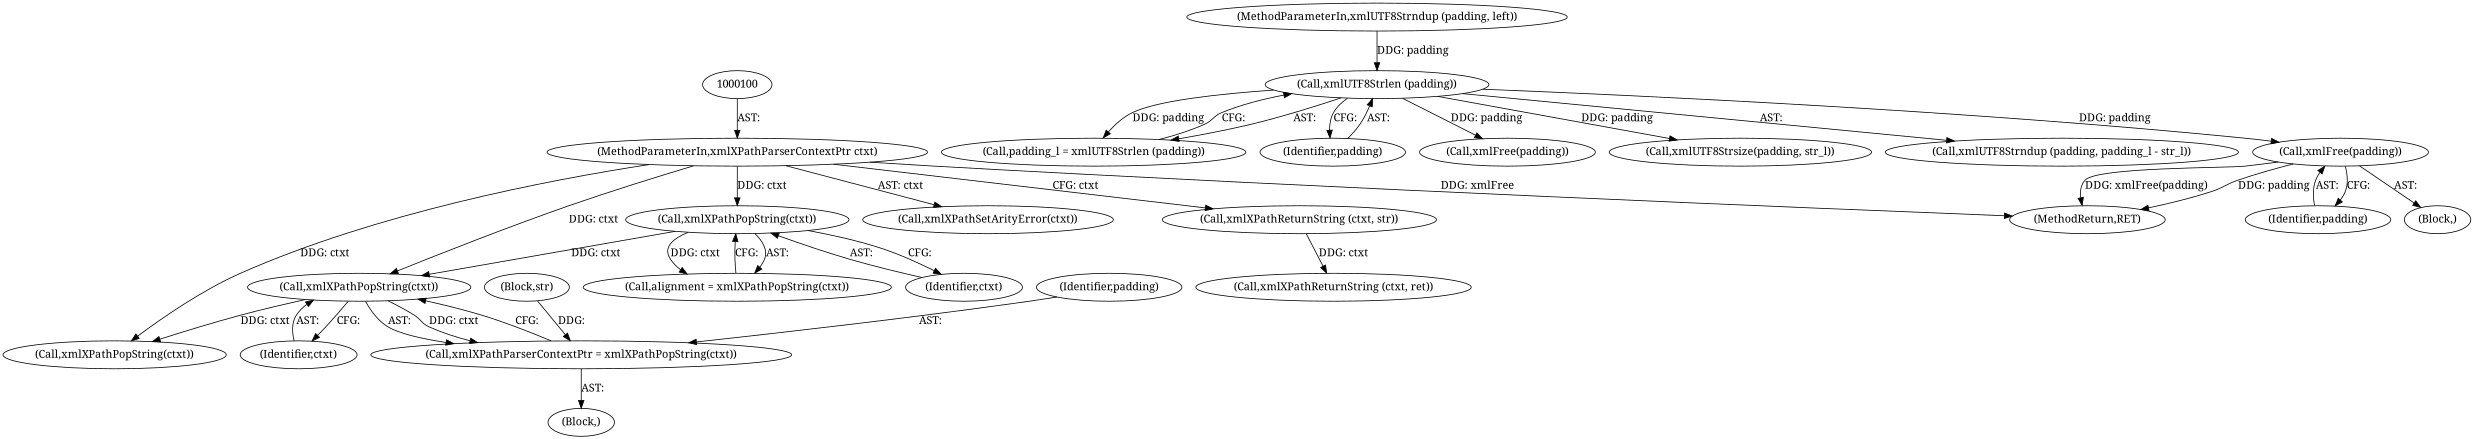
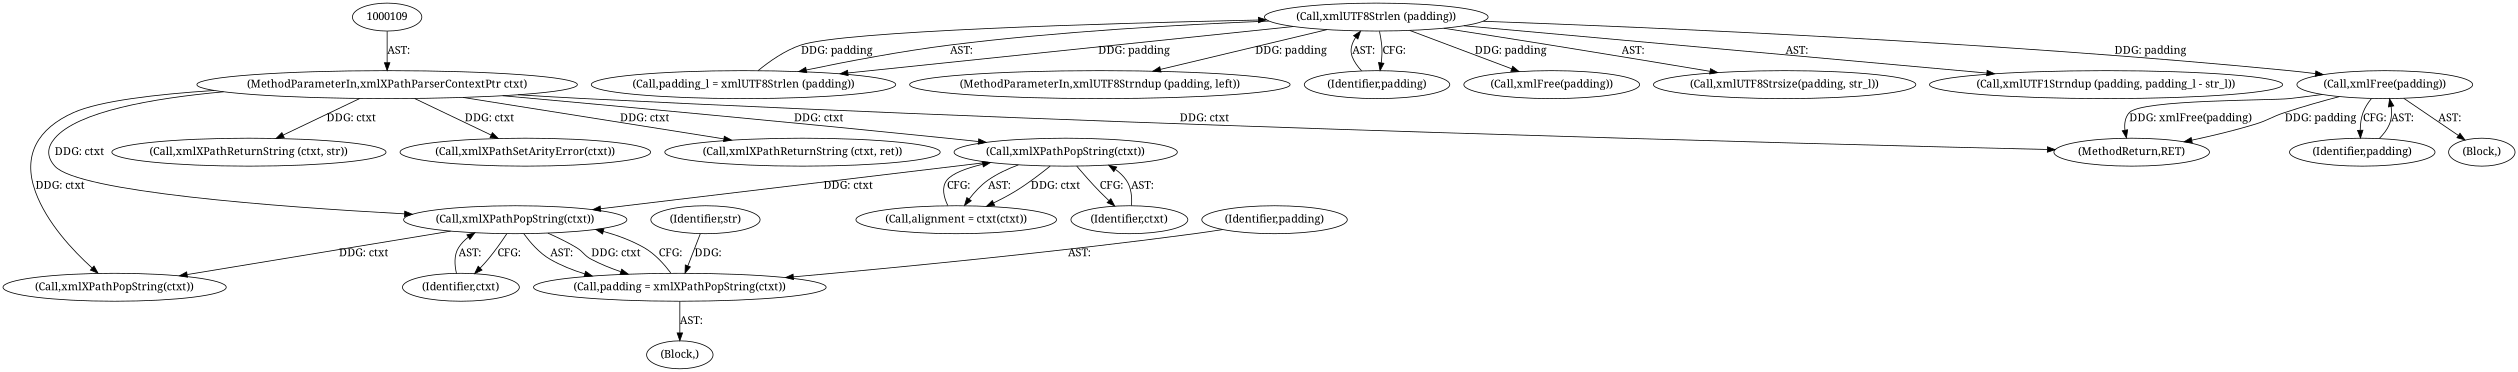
  digraph {
    fontname="Noto Serif"
    node [fontname="Noto Serif"]
    edge [fontname="Noto Serif"]
    n1 [label="(Call,xmlFree(padding))"]
    n2 [label="(Block,)"]
    n3 [label="(MethodReturn,RET)"]
    n4 [label="(Identifier,padding)"]
    n5 [label="(Call,xmlUTF8Strlen (padding))"]
    n6 [label="(Call,padding_l = xmlUTF8Strlen (padding))"]
    n7 [label="(MethodParameterIn,xmlUTF8Strndup (padding, left))"]
    n8 [label="(Identifier,padding)"]
    n9 [label="(Call,xmlFree(padding))"]
    n10 [label="(Call,xmlUTF8Strsize(padding, str_l))"]
-   n11 [label="(Call,xmlUTF8Strndup (padding, padding_l - str_l))"]
-   n12 [label="(Call,xmlXPathParserContextPtr = xmlXPathPopString(ctxt))"]
+   n11 [label="(Call,xmlUTF1Strndup (padding, padding_l - str_l))"]
+   n12 [label="(Call,padding = xmlXPathPopString(ctxt))"]
    n13 [label="(Call,xmlXPathPopString(ctxt))"]
    n14 [label="(Block,)"]
    n15 [label="(Identifier,ctxt)"]
    n16 [label="(Call,xmlXPathPopString(ctxt))"]
    n17 [label="(Call,xmlXPathPopString(ctxt))"]
-   n18 [label="(Call,alignment = xmlXPathPopString(ctxt))"]
+   n18 [label="(Call,alignment = ctxt(ctxt))"]
    n19 [label="(Identifier,ctxt)"]
    n20 [label="(MethodParameterIn,xmlXPathParserContextPtr ctxt)"]
    n21 [label="(Call,xmlXPathReturnString (ctxt, str))"]
    n22 [label="(Call,xmlXPathSetArityError(ctxt))"]
    n23 [label="(Call,xmlXPathReturnString (ctxt, ret))"]
-   1000100
-   n25 [label="(Block,str)"]
+   1000100 [label=1000109]
+   n25 [label="(Identifier,str)"]
    n26 [label="(Identifier,padding)"]
    n1 -> n2 [label="AST: "]
    n1 -> n3 [label="DDG: padding"]
    n1 -> n3 [label="DDG: xmlFree(padding)"]
    n1 -> n4 [label="CFG: "]
    n4 -> n1 [label="AST: "]
    n5 -> n1 [label="DDG: padding"]
    n5 -> n6 [label="AST: "]
    n5 -> n6 [label="DDG: padding"]
-   n7 -> n5 [label="DDG: padding"]
+   n5 -> n7 [label="DDG: padding"]
    n5 -> n8 [label="CFG: "]
    n5 -> n9 [label="DDG: padding"]
-   n5 -> n10 [label="DDG: padding"]
+   n5 -> n10 [label="AST: "]
    n5 -> n11 [label="AST: "]
-   n6 -> n5 [label="CFG: "]
+   n6 -> n5 [label="DDG: padding"]
    n8 -> n5 [label="AST: "]
    n12 -> n13 [label="CFG: "]
    n12 -> n14 [label="AST: "]
    n13 -> n12 [label="AST: "]
    n13 -> n12 [label="DDG: ctxt"]
    n13 -> n15 [label="CFG: "]
    n13 -> n16 [label="DDG: ctxt"]
    n15 -> n13 [label="AST: "]
    n17 -> n13 [label="DDG: ctxt"]
    n17 -> n18 [label="AST: "]
    n17 -> n18 [label="DDG: ctxt"]
    n17 -> n19 [label="CFG: "]
    n18 -> n17 [label="CFG: "]
    n19 -> n17 [label="AST: "]
-   n20 -> n3 [label="DDG: xmlFree"]
+   n20 -> n3 [label="DDG: ctxt"]
    n20 -> n13 [label="DDG: ctxt"]
    n20 -> n16 [label="DDG: ctxt"]
    n20 -> n17 [label="DDG: ctxt"]
-   n20 -> n21 [label="CFG: ctxt"]
-   n20 -> n22 [label="AST: ctxt"]
-   n21 -> n23 [label="DDG: ctxt"]
+   n20 -> n21 [label="DDG: ctxt"]
+   n20 -> n22 [label="DDG: ctxt"]
+   n20 -> n23 [label="DDG: ctxt"]
    1000100 -> n20 [label="AST: "]
    n25 -> n12 [label="DDG: "]
    n26 -> n12 [label="AST: "]
  }
